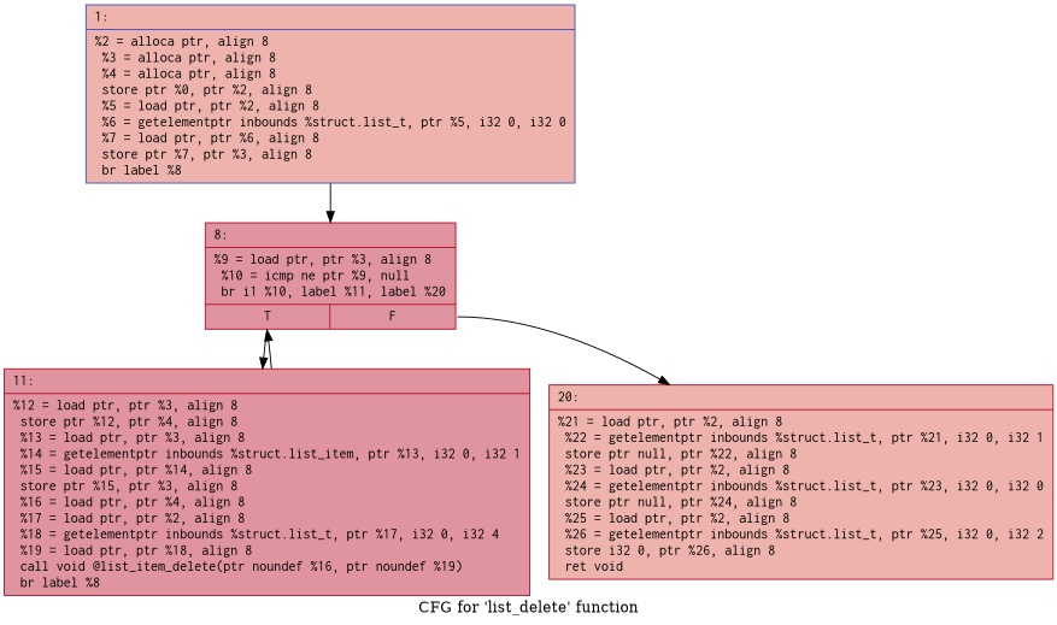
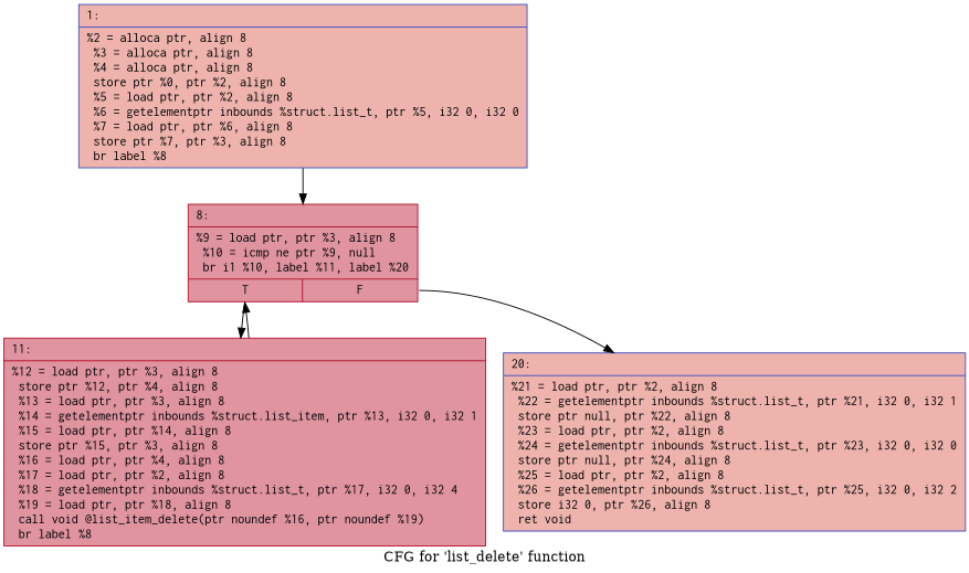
  digraph {
    label="CFG for 'list_delete' function"
    node [color="#3d50c3ff" fillcolor="#d6524470" fontname=Courier shape=record style=filled]
    n1 [label="{1:\l|  %2 = alloca ptr, align 8\l  %3 = alloca ptr, align 8\l  %4 = alloca ptr, align 8\l  store ptr %0, ptr %2, align 8\l  %5 = load ptr, ptr %2, align 8\l  %6 = getelementptr inbounds %struct.list_t, ptr %5, i32 0, i32 0\l  %7 = load ptr, ptr %6, align 8\l  store ptr %7, ptr %3, align 8\l  br label %8\l}"]
    n2 [color="#b70d28ff" fillcolor="#b70d2870" label="{8:\l|  %9 = load ptr, ptr %3, align 8\l  %10 = icmp ne ptr %9, null\l  br i1 %10, label %11, label %20\l|{<s0>T|<s1>F}}"]
    n3 [color="#b70d28ff" fillcolor="#b70d2870" label="{11:\l|  %12 = load ptr, ptr %3, align 8\l  store ptr %12, ptr %4, align 8\l  %13 = load ptr, ptr %3, align 8\l  %14 = getelementptr inbounds %struct.list_item, ptr %13, i32 0, i32 1\l  %15 = load ptr, ptr %14, align 8\l  store ptr %15, ptr %3, align 8\l  %16 = load ptr, ptr %4, align 8\l  %17 = load ptr, ptr %2, align 8\l  %18 = getelementptr inbounds %struct.list_t, ptr %17, i32 0, i32 4\l  %19 = load ptr, ptr %18, align 8\l  call void @list_item_delete(ptr noundef %16, ptr noundef %19)\l  br label %8\l}"]
-   n4 [color="#b70d28ff" label="{20:\l|  %21 = load ptr, ptr %2, align 8\l  %22 = getelementptr inbounds %struct.list_t, ptr %21, i32 0, i32 1\l  store ptr null, ptr %22, align 8\l  %23 = load ptr, ptr %2, align 8\l  %24 = getelementptr inbounds %struct.list_t, ptr %23, i32 0, i32 0\l  store ptr null, ptr %24, align 8\l  %25 = load ptr, ptr %2, align 8\l  %26 = getelementptr inbounds %struct.list_t, ptr %25, i32 0, i32 2\l  store i32 0, ptr %26, align 8\l  ret void\l}"]
+   n4 [label="{20:\l|  %21 = load ptr, ptr %2, align 8\l  %22 = getelementptr inbounds %struct.list_t, ptr %21, i32 0, i32 1\l  store ptr null, ptr %22, align 8\l  %23 = load ptr, ptr %2, align 8\l  %24 = getelementptr inbounds %struct.list_t, ptr %23, i32 0, i32 0\l  store ptr null, ptr %24, align 8\l  %25 = load ptr, ptr %2, align 8\l  %26 = getelementptr inbounds %struct.list_t, ptr %25, i32 0, i32 2\l  store i32 0, ptr %26, align 8\l  ret void\l}"]
    n1 -> n2
    n2 -> n3 [tailport=s0]
    n2 -> n4 [tailport=s1]
    n3 -> n2
  }
